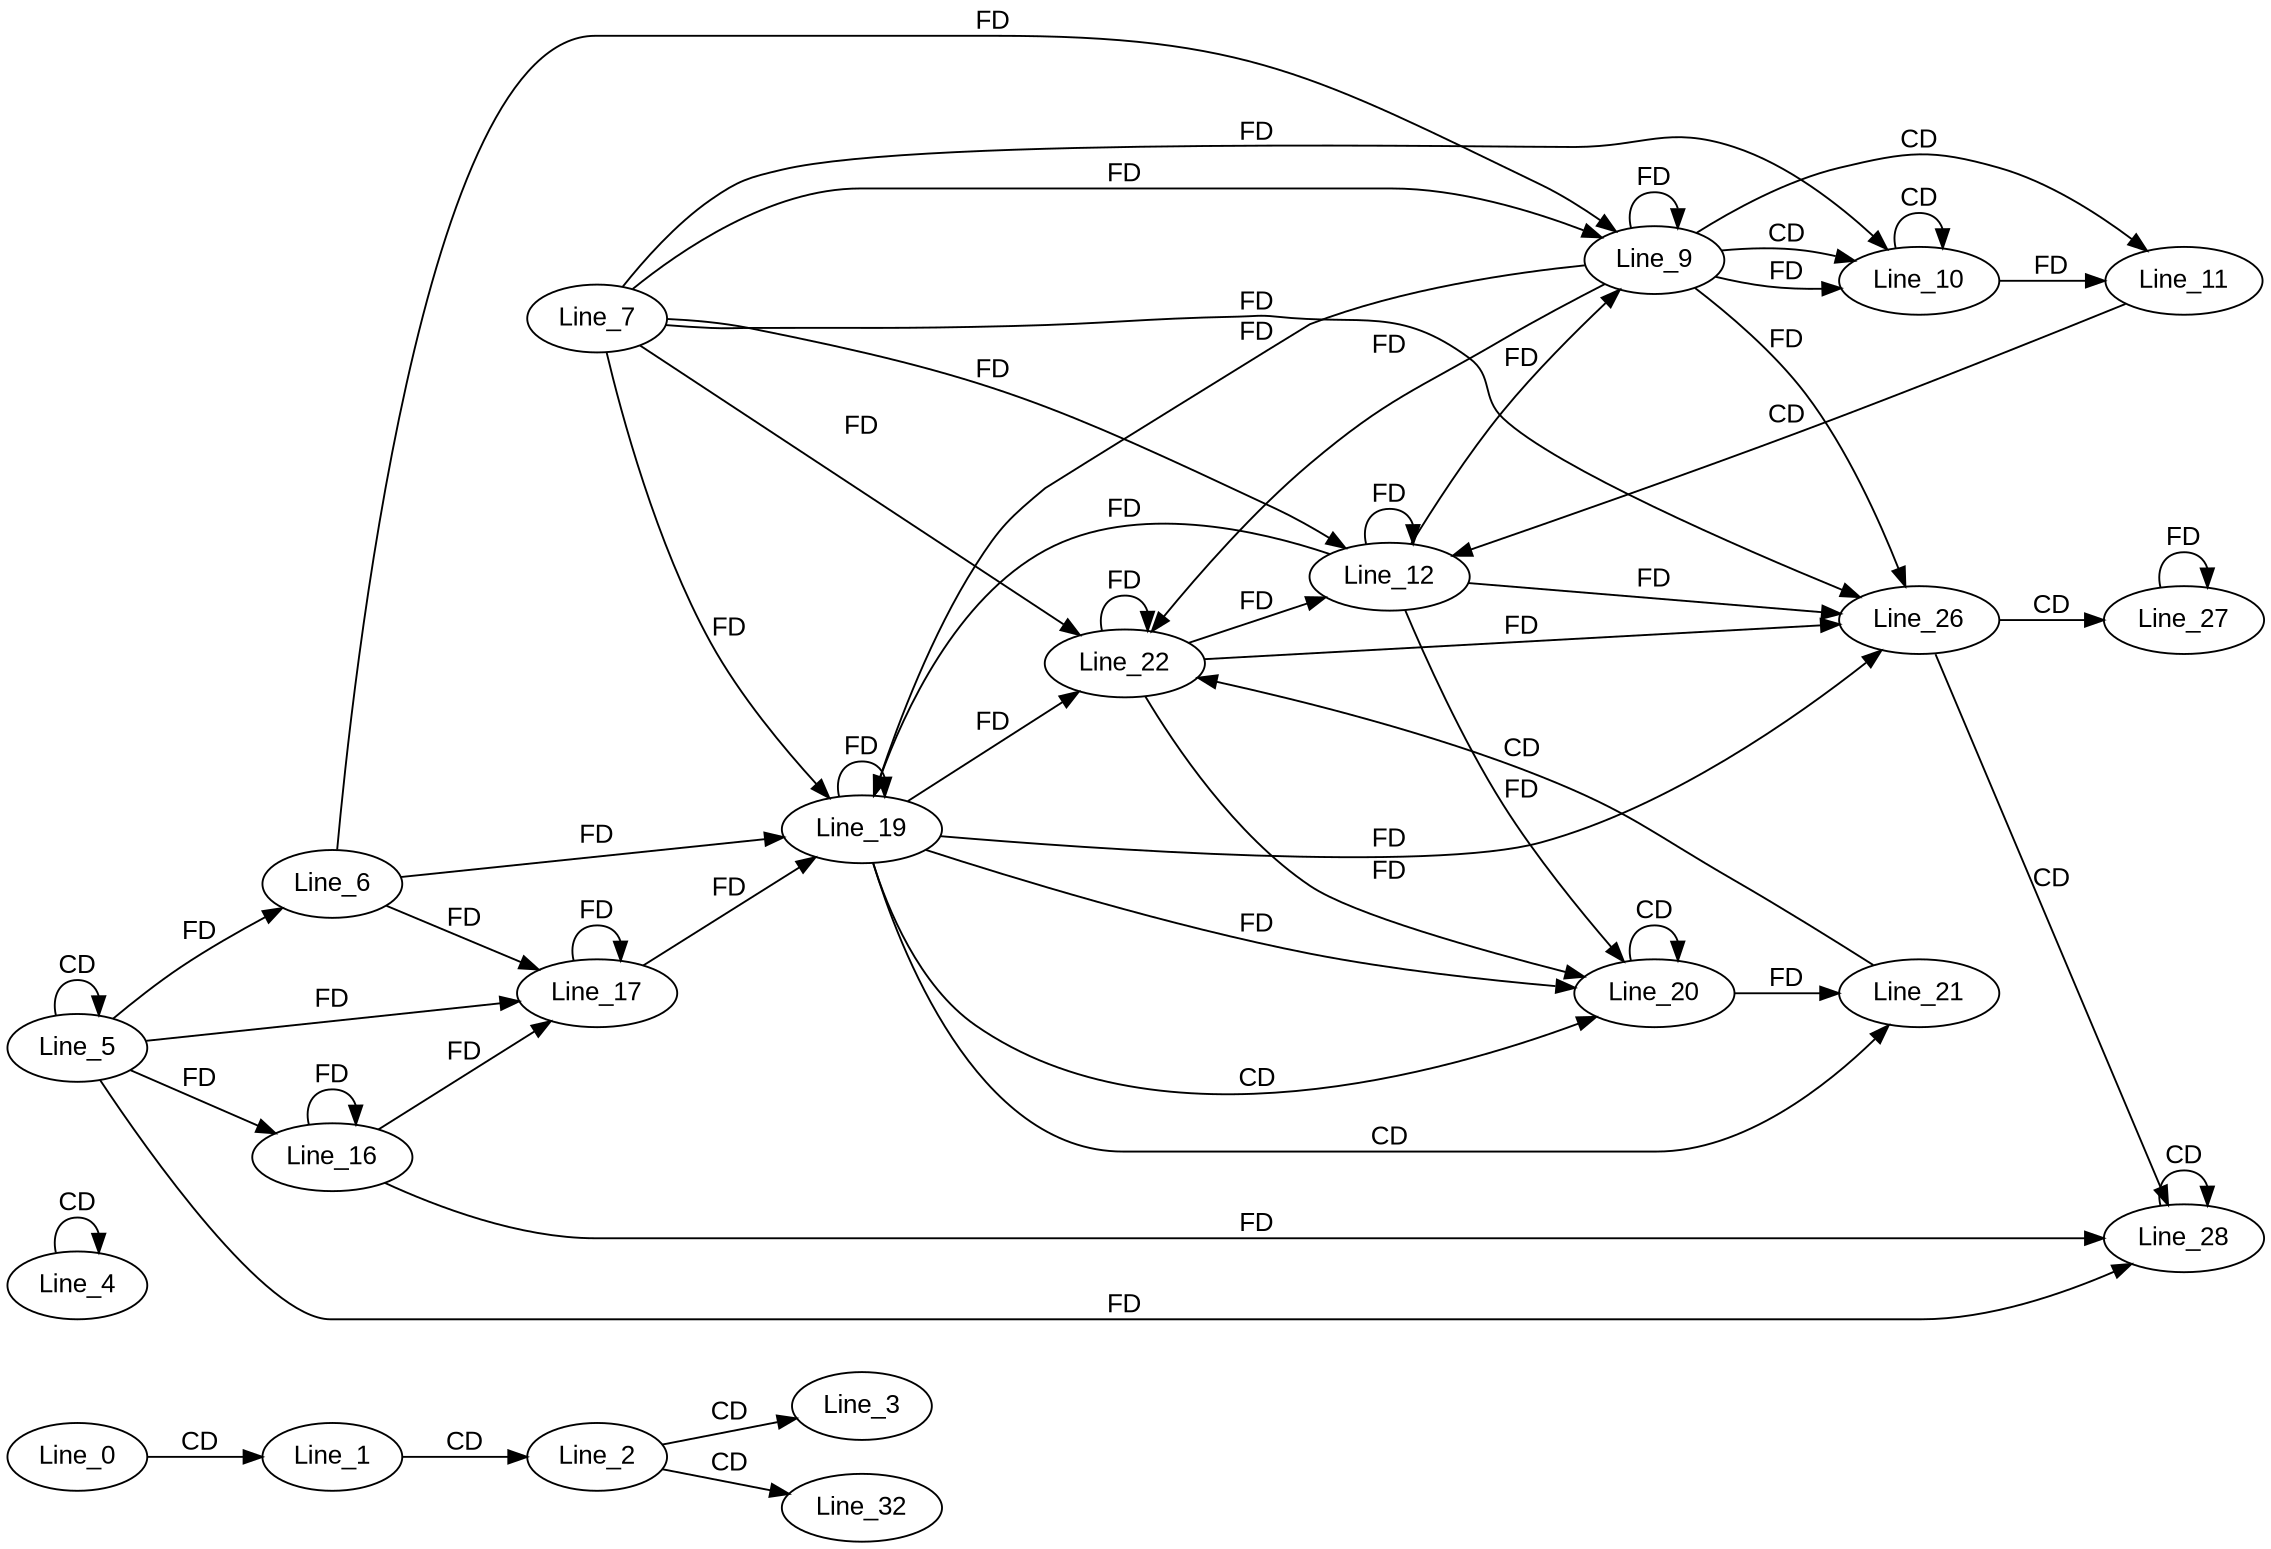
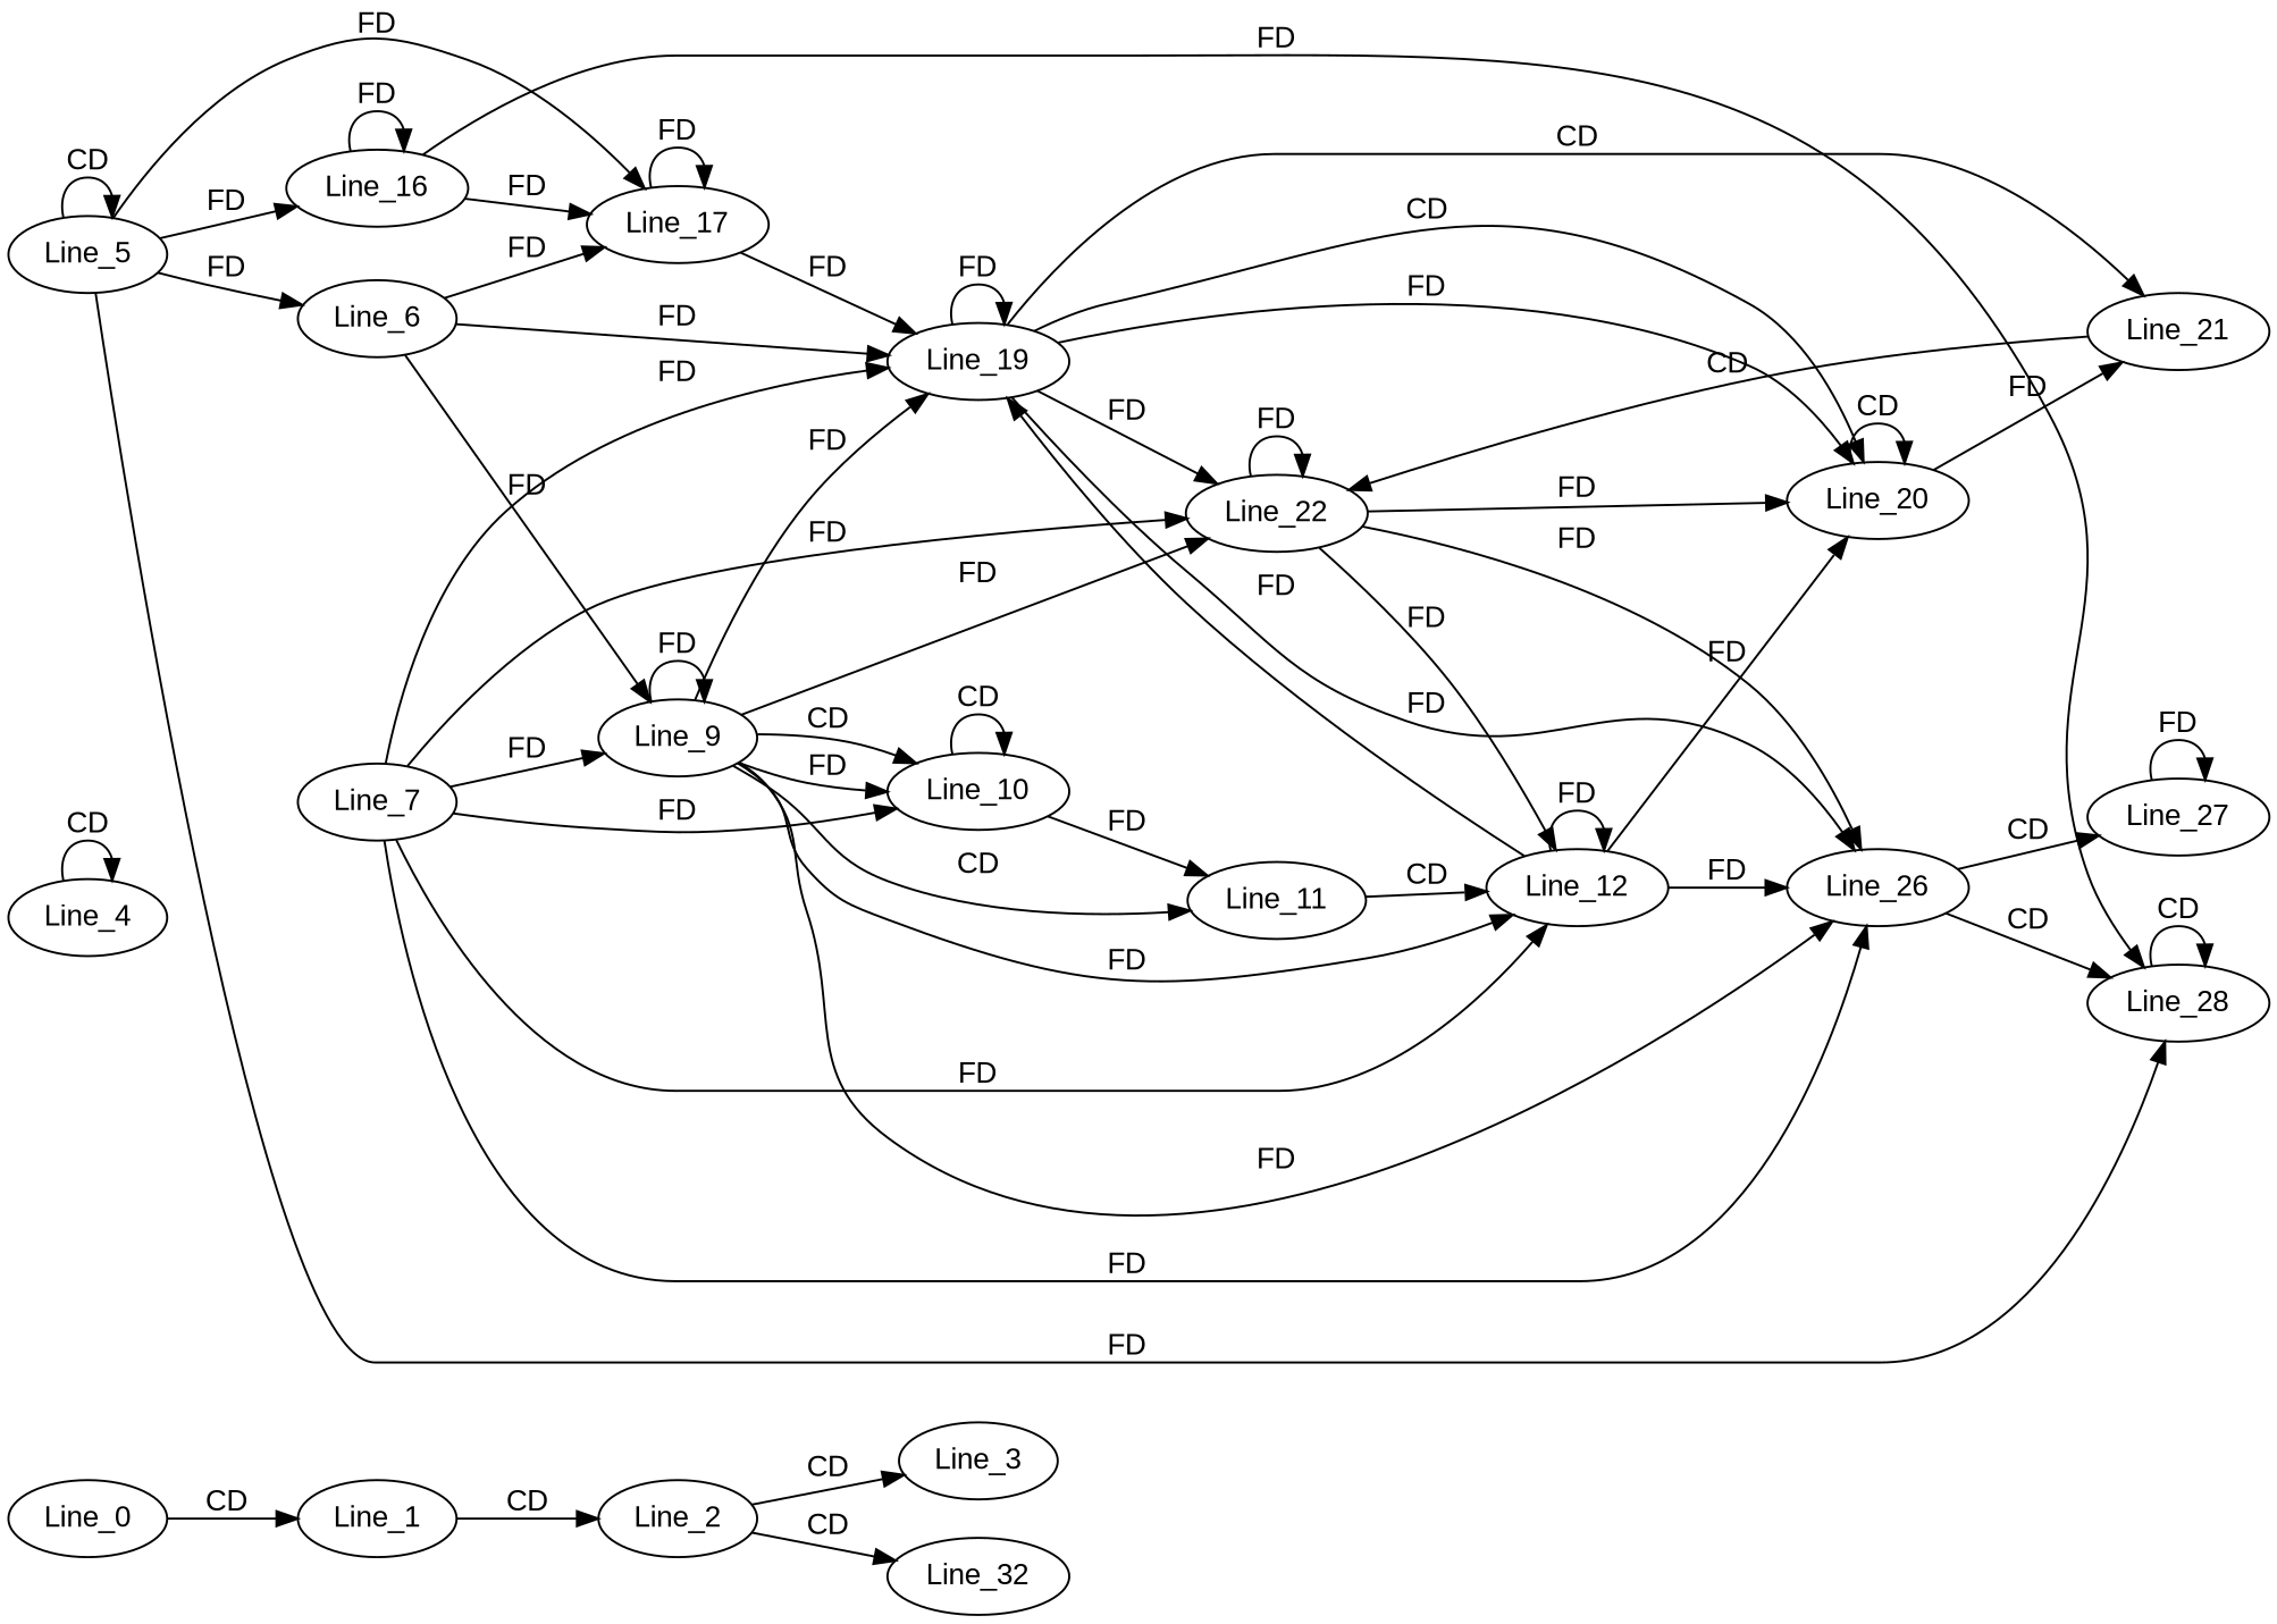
  digraph {
    fontname="Liberation Sans"
    rankdir=LR
    node [fontname="Liberation Sans"]
    edge [fontname="Liberation Sans"]
    Line_0
    Line_1
    Line_2
    Line_3
    Line_32
    Line_4
    Line_5
    Line_6
    Line_16
    Line_17
    Line_28
    Line_9
    Line_19
    Line_10
    Line_11
    Line_12
    Line_22
    Line_26
    Line_20
    Line_21
    Line_27
    Line_7
    Line_0 -> Line_1 [label=CD]
    Line_1 -> Line_2 [label=CD]
    Line_2 -> Line_3 [label=CD]
    Line_2 -> Line_32 [label=CD]
    Line_4 -> Line_4 [label=CD]
    Line_5 -> Line_5 [label=CD]
    Line_5 -> Line_6 [label=FD]
    Line_5 -> Line_16 [label=FD]
    Line_5 -> Line_17 [label=FD]
    Line_5 -> Line_28 [label=FD]
    Line_6 -> Line_17 [label=FD]
    Line_6 -> Line_9 [label=FD]
    Line_6 -> Line_19 [label=FD]
    Line_16 -> Line_16 [label=FD]
    Line_16 -> Line_17 [label=FD]
    Line_16 -> Line_28 [label=FD]
    Line_17 -> Line_17 [label=FD]
    Line_17 -> Line_19 [label=FD]
    Line_28 -> Line_28 [label=CD]
    Line_9 -> Line_9 [label=FD]
    Line_9 -> Line_19 [label=FD]
    Line_9 -> Line_10 [label=CD]
    Line_9 -> Line_10 [label=FD]
    Line_9 -> Line_11 [label=CD]
-   Line_12 -> Line_9 [label=FD]
+   Line_9 -> Line_12 [label=FD]
    Line_9 -> Line_22 [label=FD]
    Line_9 -> Line_26 [label=FD]
    Line_19 -> Line_19 [label=FD]
    Line_19 -> Line_22 [label=FD]
    Line_19 -> Line_26 [label=FD]
    Line_19 -> Line_20 [label=CD]
    Line_19 -> Line_20 [label=FD]
    Line_19 -> Line_21 [label=CD]
    Line_10 -> Line_10 [label=CD]
    Line_10 -> Line_11 [label=FD]
    Line_11 -> Line_12 [label=CD]
    Line_12 -> Line_19 [label=FD]
    Line_12 -> Line_12 [label=FD]
    Line_12 -> Line_26 [label=FD]
    Line_12 -> Line_20 [label=FD]
    Line_22 -> Line_12 [label=FD]
    Line_22 -> Line_22 [label=FD]
    Line_22 -> Line_26 [label=FD]
    Line_22 -> Line_20 [label=FD]
    Line_26 -> Line_28 [label=CD]
    Line_26 -> Line_27 [label=CD]
    Line_20 -> Line_20 [label=CD]
    Line_20 -> Line_21 [label=FD]
    Line_21 -> Line_22 [label=CD]
    Line_27 -> Line_27 [label=FD]
    Line_7 -> Line_9 [label=FD]
    Line_7 -> Line_19 [label=FD]
    Line_7 -> Line_10 [label=FD]
    Line_7 -> Line_12 [label=FD]
    Line_7 -> Line_22 [label=FD]
    Line_7 -> Line_26 [label=FD]
  }
